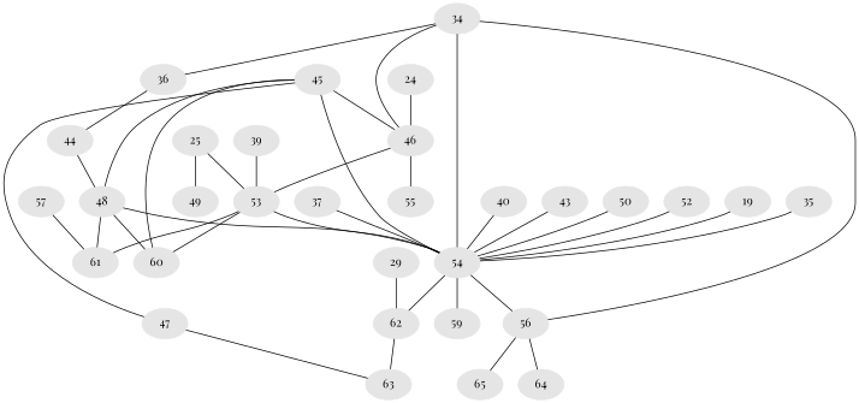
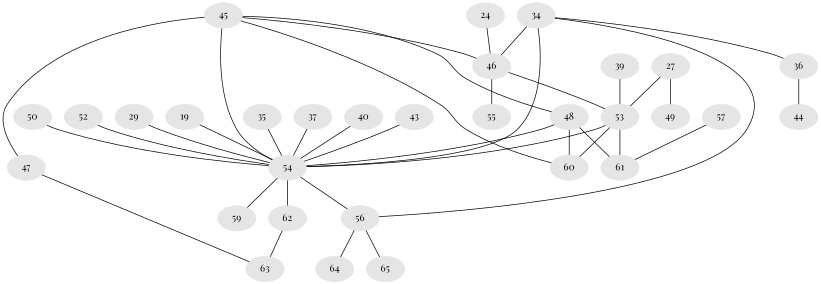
  graph {
    fontname="Playfair Display"
    node [color=gray90 fontname="Playfair Display" style=filled]
    edge [fontname="Playfair Display"]
    54 [super="+7+15+18+51"]
    56 [super="+38"]
    59
    62 [super="+33+20"]
    19
    46 [super="+23+41"]
    53 [super="+32"]
    55
    24
-   27 [label=25]
+   27
    49
    60 [super="+58"]
    61
    29
    34 [super="+26"]
    36
    44
    64
    65
    35 [super="+22"]
    48
    37
    39
    40
    43
    45 [super="+8+16+31+13+30"]
    47
    63
    57
    50
    52
    54 -- 56 [weight=2]
    54 -- 59
    54 -- 62 [weight=2]
    56 -- 64
    56 -- 65
    62 -- 63
    19 -- 54
    46 -- 53
    46 -- 55
    53 -- 54 [weight=2]
    53 -- 60
    53 -- 61
    24 -- 46
    27 -- 53
    27 -- 49
-   29 -- 62
+   29 -- 54
    34 -- 54 [weight=3]
    34 -- 56 [weight=2]
    34 -- 46
    34 -- 36
    36 -- 44
-   44 -- 48
    35 -- 54
    48 -- 54
    48 -- 60
    48 -- 61
    37 -- 54
    39 -- 53
    40 -- 54
    43 -- 54
    45 -- 54 [weight=4]
    45 -- 46 [weight=2]
    45 -- 60
    45 -- 48
    45 -- 47
    47 -- 63
    57 -- 61
    50 -- 54 [weight=2]
    52 -- 54
  }
